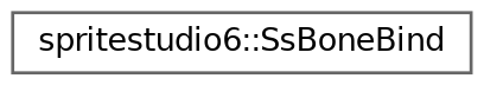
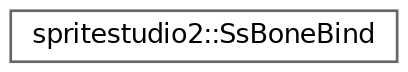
  digraph {
    rankdir=LR
-   n1 [color=grey40 fillcolor=white fontname=Helvetica fontsize=10 height=0.2 label="spritestudio6::SsBoneBind" shape=box style=filled width=0.4]
+   n1 [color=grey40 fillcolor=white fontname=Helvetica fontsize=10 height=0.2 label="spritestudio2::SsBoneBind" shape=box style=filled width=0.4]
  }
